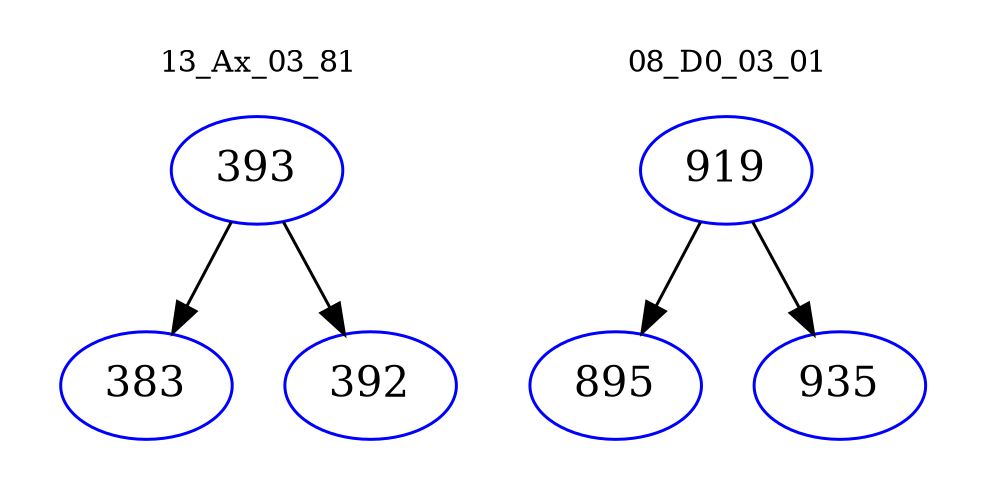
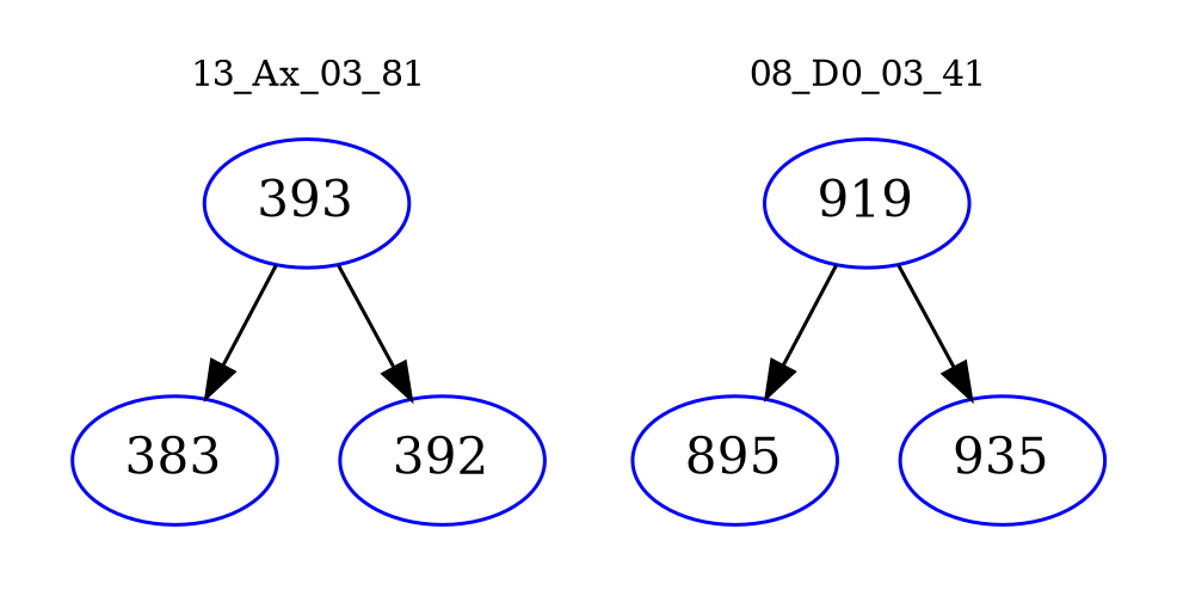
  digraph {
    node [color=blue]
    edge [color=black]
    n1 [label=393]
    n2 [label=383]
    n3 [label=392]
    n4 [label=919]
    n5 [label=895]
    n6 [label=935]
    subgraph cluster_1 {
      color=white
      fontsize=10
      label="13_Ax_03_81"
      n1
      n2
      n3
    }
    subgraph cluster_2 {
      color=white
      fontsize=10
-     label="08_D0_03_01"
+     label="08_D0_03_41"
      n4
      n5
      n6
    }
    n1 -> n2
    n1 -> n3
    n4 -> n5
    n4 -> n6
  }
